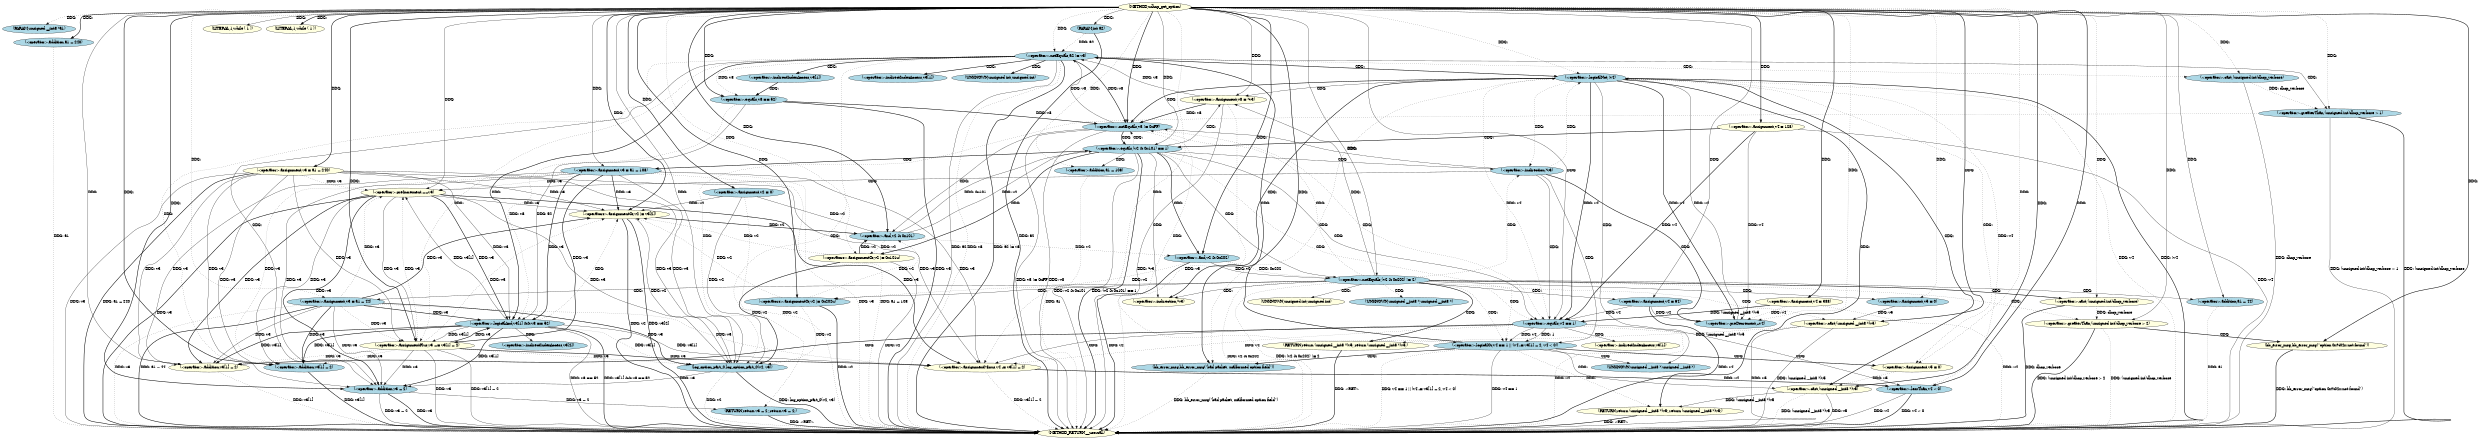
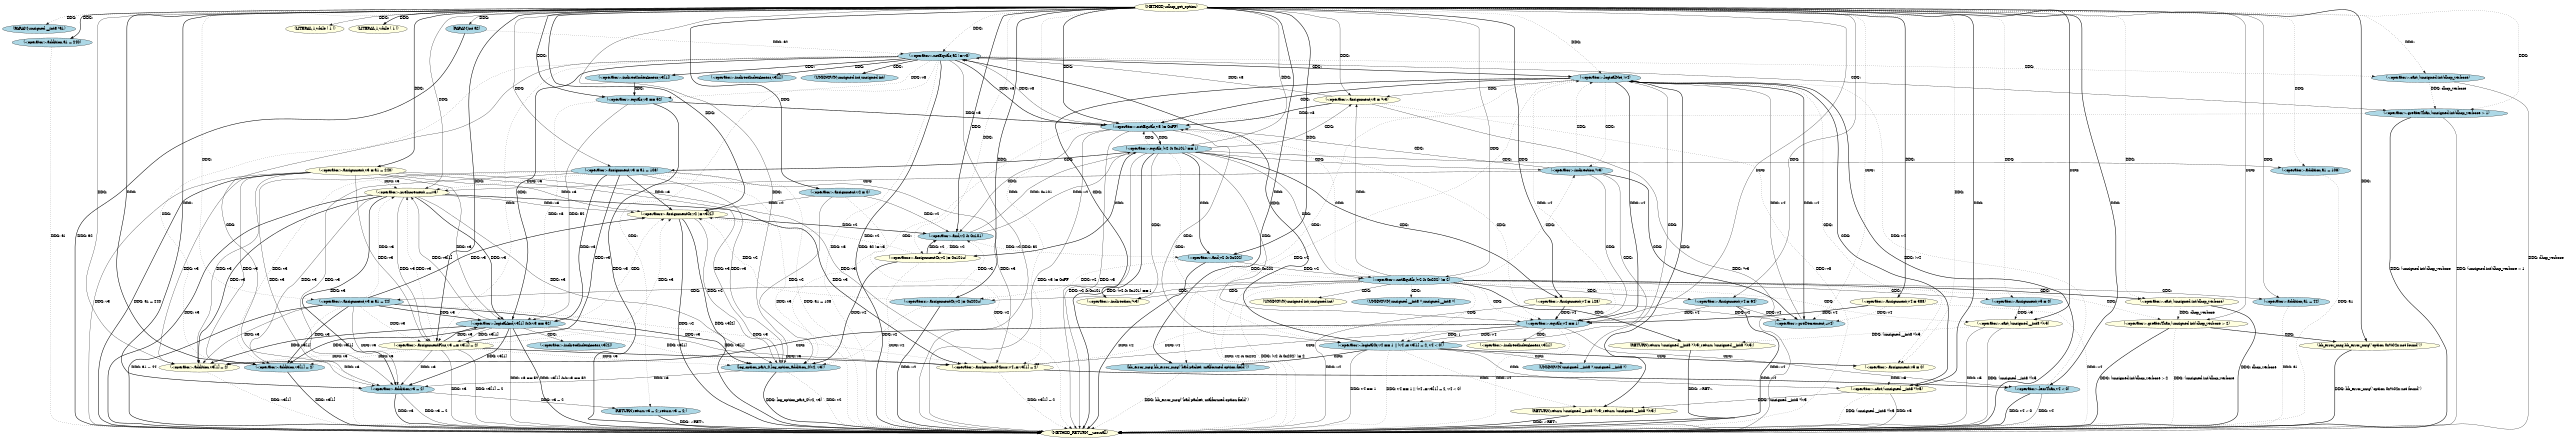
  digraph {
    node [fillcolor=lightblue style=filled]
    edge [style=solid]
    n1 [fillcolor=lightyellow label="(METHOD,udhcp_get_option)"]
    n2 [label="(PARAM,unsigned __int8 *a1)"]
    n3 [label="(PARAM,int a2)"]
    n4 [label="(<operator>.assignment,v2 = 0)"]
    n5 [fillcolor=lightyellow label="(<operator>.assignment,v3 = a1 + 240)"]
    n6 [label="(<operator>.addition,a1 + 240)"]
    n7 [fillcolor=lightyellow label="(<operator>.assignment,v4 = 388)"]
    n8 [fillcolor=lightyellow label="(LITERAL,1,while ( 1 ))"]
    n9 [fillcolor=lightyellow label="(LITERAL,1,while ( 1 ))"]
    n10 [fillcolor=lightyellow label="(<operator>.assignment,v8 = *v3)"]
    n11 [label="(<operator>.preDecrement,--v4)"]
    n12 [fillcolor=lightyellow label="(<operator>.preIncrement,++v3)"]
    n13 [label="(<operator>.logicalNot,!v4)"]
    n14 [label="(<operator>.notEquals,v8 != 0xFF)"]
    n15 [label="(<operator>.equals,(v2 & 0x101) == 1)"]
    n16 [label="(<operator>.and,v2 & 0x101)"]
    n17 [fillcolor=lightyellow label="(<operators>.assignmentOr,v2 |= 0x101u)"]
    n18 [fillcolor=lightyellow label="(<operator>.assignment,v4 = 128)"]
    n19 [label="(<operator>.assignment,v3 = a1 + 108)"]
    n20 [label="(<operator>.addition,a1 + 108)"]
    n21 [label="(<operator>.notEquals,(v2 & 0x202) != 2)"]
    n22 [label="(<operator>.and,v2 & 0x202)"]
    n23 [label="(<operator>.assignment,v5 = 0)"]
    n24 [fillcolor=lightyellow label="(<operator>.greaterThan,(unsigned int)dhcp_verbose > 2)"]
    n25 [fillcolor=lightyellow label="(<operator>.cast,(unsigned int)dhcp_verbose)"]
    n26 [fillcolor=lightyellow label="(bb_error_msg,bb_error_msg(\"option 0x%02x not found\"))"]
    n27 [fillcolor=lightyellow label="(<operator>.cast,(unsigned __int8 *)v5)"]
    n28 [label="(<operators>.assignmentOr,v2 |= 0x202u)"]
    n29 [label="(<operator>.assignment,v4 = 64)"]
    n30 [label="(<operator>.assignment,v3 = a1 + 44)"]
    n31 [label="(<operator>.addition,a1 + 44)"]
    n32 [label="(<operator>.equals,v4 == 1)"]
    n33 [fillcolor=lightyellow label="(<operator>.assignmentMinus,v4 -= v3[1] + 2)"]
    n34 [fillcolor=lightyellow label="(<operator>.addition,v3[1] + 2)"]
    n35 [label="(<operator>.lessThan,v4 < 0)"]
    n36 [fillcolor=lightyellow label="(<operator>.assignment,v5 = 0)"]
    n37 [label="(bb_error_msg,bb_error_msg(\"bad packet, malformed option field\"))"]
    n38 [fillcolor=lightyellow label="(<operator>.cast,(unsigned __int8 *)v5)"]
    n39 [label="(<operator>.notEquals,a2 != v8)"]
    n40 [label="(<operator>.equals,v8 == 52)"]
    n41 [fillcolor=lightyellow label="(<operators>.assignmentOr,v2 |= v3[2])"]
    n42 [fillcolor=lightyellow label="(<operator>.assignmentPlus,v3 += v3[1] + 2)"]
    n43 [label="(<operator>.addition,v3[1] + 2)"]
    n44 [label="(<operator>.greaterThan,(unsigned int)dhcp_verbose > 1)"]
    n45 [label="(<operator>.cast,(unsigned int)dhcp_verbose)"]
-   n46 [label="(log_option_part_0,log_option_part_0(v2, v3))"]
+   n46 [label="(log_option_part_0,log_option_addition_0(v2, v3))"]
    n47 [label="(<operator>.addition,v3 + 2)"]
    n48 [fillcolor=lightyellow label="(METHOD_RETURN,__usercall)"]
    n49 [label="(<operator>.logicalAnd,v3[1] && v8 == 52)"]
    n50 [fillcolor=lightyellow label="(RETURN,return (unsigned __int8 *)v5;,return (unsigned __int8 *)v5;)"]
    n51 [fillcolor=lightyellow label="(<operator>.indirection,*v3)"]
    n52 [label="(<operator>.indirection,*v3)"]
    n53 [label="(UNKNOWN,unsigned __int8 *,unsigned __int8 *)"]
    n54 [label="(<operator>.logicalOr,v4 == 1 || (v4 -= v3[1] + 2, v4 < 0))"]
    n55 [fillcolor=lightyellow label="(RETURN,return (unsigned __int8 *)v5;,return (unsigned __int8 *)v5;)"]
    n56 [fillcolor=lightyellow label="(UNKNOWN,unsigned int,unsigned int)"]
    n57 [label="(UNKNOWN,unsigned __int8 *,unsigned __int8 *)"]
    n58 [fillcolor=lightyellow label="(<operator>.indirectIndexAccess,v3[1])"]
    n59 [label="(RETURN,return v3 + 2;,return v3 + 2;)"]
    n60 [label="(<operator>.indirectIndexAccess,v3[1])"]
    n61 [label="(<operator>.indirectIndexAccess,v3[1])"]
    n62 [label="(UNKNOWN,unsigned int,unsigned int)"]
    n63 [label="(<operator>.indirectIndexAccess,v3[2])"]
    n1 -> n2 [label="DDG: " style=dotted]
    n1 -> n3 [label="DDG: "]
    n1 -> n4 [label="DDG: " style=bold]
    n1 -> n5 [label="DDG: " style=bold]
    n1 -> n6 [label="DDG: " style=bold]
    n1 -> n7 [label="DDG: " style=bold]
    n1 -> n8 [label="DDG: "]
    n1 -> n9 [label="DDG: " style=bold]
    n1 -> n10 [label="DDG: "]
    n1 -> n11 [label="DDG: " style=dotted]
    n1 -> n12 [label="DDG: "]
    n1 -> n13 [label="DDG: " style=dotted]
    n1 -> n14 [label="DDG: " style=bold]
    n1 -> n15 [label="DDG: "]
    n1 -> n16 [label="DDG: " style=bold]
    n1 -> n17 [label="DDG: " style=dotted]
    n1 -> n18 [label="DDG: " style=bold]
    n1 -> n19 [label="DDG: "]
    n1 -> n20 [label="DDG: " style=dotted]
    n1 -> n21 [label="DDG: "]
    n1 -> n22 [label="DDG: " style=bold]
    n1 -> n23 [label="DDG: " style=dotted]
    n1 -> n24 [label="DDG: "]
    n1 -> n25 [label="DDG: " style=dotted]
    n1 -> n26 [label="DDG: " style=bold]
    n1 -> n27 [label="DDG: " style=bold]
    n1 -> n28 [label="DDG: " style=bold]
    n1 -> n29 [label="DDG: "]
    n1 -> n30 [label="DDG: " style=dotted]
    n1 -> n31 [label="DDG: "]
    n1 -> n32 [label="DDG: "]
    n1 -> n33 [label="DDG: " style=dotted]
    n1 -> n34 [label="DDG: "]
    n1 -> n35 [label="DDG: " style=bold]
    n1 -> n36 [label="DDG: " style=dotted]
    n1 -> n37 [label="DDG: " style=bold]
    n1 -> n38 [label="DDG: " style=bold]
    n1 -> n39 [label="DDG: " style=dotted]
    n1 -> n40 [label="DDG: " style=bold]
    n1 -> n41 [label="DDG: " style=bold]
    n1 -> n42 [label="DDG: " style=bold]
    n1 -> n43 [label="DDG: " style=bold]
    n1 -> n44 [label="DDG: " style=dotted]
    n1 -> n45 [label="DDG: " style=dotted]
    n1 -> n46 [label="DDG: "]
    n1 -> n47 [label="DDG: " style=bold]
    n3 -> n39 [label="DDG: a2" style=dotted]
    n3 -> n48 [label="DDG: a2" style=bold]
    n4 -> n16 [label="DDG: v2"]
    n4 -> n41 [label="DDG: v2"]
    n4 -> n46 [label="DDG: v2"]
    n4 -> n48 [label="DDG: v2" style=dotted]
    n5 -> n12 [label="DDG: v3" style=dotted]
    n5 -> n33 [label="DDG: v3"]
    n5 -> n34 [label="DDG: v3"]
    n5 -> n41 [label="DDG: v3"]
    n5 -> n42 [label="DDG: v3"]
    n5 -> n43 [label="DDG: v3"]
    n5 -> n46 [label="DDG: v3"]
    n5 -> n47 [label="DDG: v3"]
    n5 -> n48 [label="DDG: v3"]
    n5 -> n48 [label="DDG: a1 + 240" style=bold]
    n5 -> n49 [label="DDG: v3"]
    n6 -> n48 [label="DDG: a1" style=dotted]
    n7 -> n11 [label="DDG: v4" style=dotted]
-   n7 -> n32 [label="DDG: (unsigned __int8 *)v5" style=bold]
+   n7 -> n32 [label="DDG: v4" style=bold]
    n7 -> n48 [label="DDG: v4" style=dotted]
    n10 -> n14 [label="DDG: v8" style=bold]
    n10 -> n39 [label="DDG: v8"]
    n10 -> n48 [label="DDG: *v3"]
    n10 -> n48 [label="DDG: v8" style=dotted]
    n11 -> n13 [label="DDG: v4"]
    n12 -> n33 [label="DDG: v3" style=bold]
    n12 -> n34 [label="DDG: v3" style=bold]
    n12 -> n41 [label="DDG: v3"]
    n12 -> n42 [label="DDG: v3"]
    n12 -> n43 [label="DDG: v3"]
    n12 -> n46 [label="DDG: v3"]
    n12 -> n47 [label="DDG: v3" style=bold]
    n12 -> n48 [label="DDG: v3" style=bold]
    n12 -> n49 [label="DDG: v3" style=bold]
    n13 -> n10 [label="CDG: "]
    n13 -> n11 [label="DDG: v4" style=bold]
    n13 -> n14 [label="CDG: " style=bold]
    n13 -> n32 [label="DDG: v4" style=bold]
    n13 -> n36 [label="CDG: " style=dotted]
    n13 -> n37 [label="CDG: " style=dotted]
    n13 -> n38 [label="CDG: " style=bold]
    n13 -> n48 [label="DDG: v4" style=dotted]
    n13 -> n48 [label="DDG: !v4" style=bold]
    n13 -> n50 [label="CDG: " style=bold]
    n13 -> n51 [label="CDG: " style=bold]
    n13 -> n52 [label="CDG: " style=dotted]
    n13 -> n53 [label="CDG: "]
    n14 -> n15 [label="CDG: " style=bold]
    n14 -> n16 [label="CDG: "]
    n14 -> n32 [label="CDG: " style=dotted]
    n14 -> n39 [label="DDG: v8"]
    n14 -> n48 [label="DDG: v8 != 0xFF"]
    n14 -> n48 [label="DDG: v8"]
-   n14 -> n54 [label="CDG: " style=dotted]
+   n14 -> n54 [label="CDG: "]
    n15 -> n10 [label="CDG: "]
    n15 -> n14 [label="CDG: " style=dotted]
    n15 -> n17 [label="CDG: " style=bold]
-   n18 -> n15 [label="CDG: " style=bold]
+   n15 -> n18 [label="CDG: " style=bold]
    n15 -> n19 [label="CDG: " style=bold]
    n15 -> n20 [label="CDG: "]
    n15 -> n21 [label="CDG: "]
    n15 -> n22 [label="CDG: " style=bold]
    n15 -> n32 [label="CDG: "]
    n15 -> n48 [label="DDG: v2 & 0x101"]
    n15 -> n48 [label="DDG: (v2 & 0x101) == 1" style=bold]
    n15 -> n51 [label="CDG: "]
    n15 -> n52 [label="CDG: "]
    n15 -> n54 [label="CDG: " style=dotted]
    n16 -> n15 [label="DDG: v2"]
    n16 -> n15 [label="DDG: 0x101"]
    n16 -> n17 [label="DDG: v2" style=dotted]
    n16 -> n22 [label="DDG: v2" style=dotted]
    n17 -> n16 [label="DDG: v2" style=bold]
    n17 -> n41 [label="DDG: v2" style=dotted]
    n17 -> n46 [label="DDG: v2" style=bold]
-   n17 -> n48 [label="DDG: v2"]
+   n17 -> n48 [label="DDG: v2" style=dotted]
    n18 -> n11 [label="DDG: v4"]
    n18 -> n32 [label="DDG: v4" style=bold]
    n18 -> n48 [label="DDG: v4"]
    n19 -> n12 [label="DDG: v3" style=dotted]
    n19 -> n33 [label="DDG: v3"]
    n19 -> n34 [label="DDG: v3"]
    n19 -> n41 [label="DDG: v3" style=bold]
    n19 -> n42 [label="DDG: v3" style=bold]
    n19 -> n43 [label="DDG: v3" style=dotted]
    n19 -> n46 [label="DDG: v3"]
    n19 -> n47 [label="DDG: v3"]
    n19 -> n48 [label="DDG: a1 + 108" style=dotted]
    n19 -> n48 [label="DDG: v3" style=dotted]
    n19 -> n49 [label="DDG: v3" style=bold]
    n20 -> n48 [label="DDG: a1" style=dotted]
    n21 -> n10 [label="DDG: "]
    n21 -> n14 [label="CDG: " style=dotted]
    n21 -> n23 [label="CDG: "]
    n21 -> n24 [label="CDG: " style=dotted]
    n21 -> n25 [label="CDG: " style=bold]
    n21 -> n27 [label="CDG: " style=dotted]
    n21 -> n28 [label="CDG: "]
    n21 -> n29 [label="CDG: "]
    n21 -> n30 [label="CDG: "]
    n21 -> n31 [label="CDG: "]
    n21 -> n32 [label="CDG: " style=dotted]
    n21 -> n48 [label="DDG: v2 & 0x202" style=dotted]
    n21 -> n48 [label="DDG: (v2 & 0x202) != 2" style=dotted]
    n21 -> n51 [label="CDG: "]
    n21 -> n52 [label="CDG: " style=dotted]
    n21 -> n54 [label="CDG: " style=dotted]
    n21 -> n55 [label="CDG: " style=bold]
    n21 -> n56 [label="CDG: "]
    n21 -> n57 [label="CDG: " style=dotted]
    n22 -> n21 [label="DDG: v2"]
    n22 -> n21 [label="DDG: 0x202" style=dotted]
    n22 -> n28 [label="DDG: v2" style=dotted]
    n22 -> n48 [label="DDG: v2" style=bold]
    n23 -> n27 [label="DDG: v5"]
    n24 -> n26 [label="CDG: " style=bold]
    n24 -> n48 [label="DDG: (unsigned int)dhcp_verbose > 2" style=bold]
    n24 -> n48 [label="DDG: (unsigned int)dhcp_verbose" style=dotted]
    n25 -> n24 [label="DDG: dhcp_verbose" style=dotted]
    n25 -> n48 [label="DDG: dhcp_verbose" style=bold]
    n26 -> n48 [label="DDG: bb_error_msg(\"option 0x%02x not found\")" style=bold]
    n27 -> n48 [label="DDG: (unsigned __int8 *)v5"]
    n27 -> n48 [label="DDG: v5"]
    n27 -> n55 [label="DDG: (unsigned __int8 *)v5" style=dotted]
    n28 -> n16 [label="DDG: v2" style=dotted]
    n28 -> n41 [label="DDG: v2" style=dotted]
    n28 -> n46 [label="DDG: v2" style=dotted]
    n28 -> n48 [label="DDG: v2" style=bold]
    n29 -> n11 [label="DDG: v4"]
    n29 -> n32 [label="DDG: v4"]
    n29 -> n48 [label="DDG: v4" style=bold]
    n30 -> n12 [label="DDG: v3" style=dotted]
    n30 -> n33 [label="DDG: v3" style=dotted]
    n30 -> n34 [label="DDG: v3"]
    n30 -> n41 [label="DDG: v3" style=bold]
    n30 -> n42 [label="DDG: v3" style=dotted]
    n30 -> n43 [label="DDG: v3" style=bold]
    n30 -> n46 [label="DDG: v3" style=bold]
    n30 -> n47 [label="DDG: v3"]
    n30 -> n48 [label="DDG: v3" style=dotted]
    n30 -> n48 [label="DDG: a1 + 44" style=bold]
    n30 -> n49 [label="DDG: v3" style=bold]
    n31 -> n48 [label="DDG: a1" style=dotted]
    n32 -> n13 [label="DDG: v4" style=dotted]
    n32 -> n33 [label="DDG: v4" style=dotted]
    n32 -> n33 [label="CDG: "]
    n32 -> n34 [label="CDG: " style=bold]
    n32 -> n35 [label="CDG: "]
    n32 -> n48 [label="DDG: v4" style=dotted]
    n32 -> n54 [label="DDG: v4"]
    n32 -> n54 [label="DDG: 1"]
    n32 -> n58 [label="CDG: "]
    n33 -> n35 [label="DDG: v4" style=bold]
    n33 -> n48 [label="DDG: v3[1] + 2" style=dotted]
    n34 -> n48 [label="DDG: v3[1]" style=dotted]
    n35 -> n13 [label="DDG: v4" style=dotted]
    n35 -> n48 [label="DDG: v4"]
    n35 -> n48 [label="DDG: v4 < 0" style=bold]
    n36 -> n38 [label="DDG: v5" style=dotted]
    n37 -> n48 [label="DDG: bb_error_msg(\"bad packet, malformed option field\")" style=dotted]
    n38 -> n48 [label="DDG: (unsigned __int8 *)v5" style=dotted]
    n38 -> n48 [label="DDG: v5"]
    n38 -> n50 [label="DDG: (unsigned __int8 *)v5"]
    n39 -> n13 [label="CDG: " style=bold]
    n39 -> n14 [label="DDG: v8" style=bold]
    n39 -> n40 [label="DDG: v8" style=dotted]
    n39 -> n42 [label="CDG: " style=dotted]
    n39 -> n43 [label="CDG: " style=dotted]
    n39 -> n44 [label="CDG: "]
    n39 -> n45 [label="CDG: " style=dotted]
    n39 -> n47 [label="CDG: "]
    n39 -> n48 [label="DDG: a2"]
    n39 -> n48 [label="DDG: v8" style=dotted]
    n39 -> n48 [label="DDG: a2 != v8" style=bold]
    n39 -> n49 [label="CDG: " style=bold]
    n39 -> n59 [label="CDG: " style=dotted]
    n39 -> n60 [label="CDG: " style=bold]
    n39 -> n61 [label="CDG: " style=bold]
    n39 -> n62 [label="CDG: " style=bold]
    n40 -> n14 [label="DDG: v8" style=bold]
    n40 -> n48 [label="DDG: v8" style=bold]
    n40 -> n49 [label="DDG: v8" style=dotted]
    n40 -> n49 [label="DDG: 52"]
    n41 -> n16 [label="DDG: v2" style=bold]
    n41 -> n46 [label="DDG: v2"]
    n41 -> n48 [label="DDG: v3[2]" style=bold]
    n41 -> n48 [label="DDG: v2" style=bold]
    n42 -> n12 [label="DDG: v3" style=dotted]
    n42 -> n33 [label="DDG: v3" style=bold]
    n42 -> n34 [label="DDG: v3" style=dotted]
    n42 -> n41 [label="DDG: v3" style=dotted]
    n42 -> n43 [label="DDG: v3" style=dotted]
    n42 -> n46 [label="DDG: v3" style=dotted]
    n42 -> n47 [label="DDG: v3"]
    n42 -> n48 [label="DDG: v3"]
    n42 -> n48 [label="DDG: v3[1] + 2"]
    n42 -> n49 [label="DDG: v3" style=bold]
    n43 -> n48 [label="DDG: v3[1]" style=bold]
    n44 -> n46 [label="CDG: " style=dotted]
    n44 -> n48 [label="DDG: (unsigned int)dhcp_verbose > 1"]
    n44 -> n48 [label="DDG: (unsigned int)dhcp_verbose" style=bold]
    n45 -> n44 [label="DDG: dhcp_verbose" style=dotted]
    n45 -> n48 [label="DDG: dhcp_verbose"]
    n46 -> n47 [label="DDG: v3"]
    n46 -> n48 [label="DDG: v2" style=dotted]
    n46 -> n48 [label="DDG: log_option_part_0(v2, v3)" style=bold]
    n47 -> n48 [label="DDG: v3 + 2"]
    n47 -> n48 [label="DDG: v3" style=bold]
    n47 -> n59 [label="DDG: v3 + 2"]
    n49 -> n12 [label="DDG: v3[1]"]
    n49 -> n33 [label="DDG: v3[1]"]
    n49 -> n34 [label="DDG: v3[1]" style=bold]
    n49 -> n41 [label="CDG: " style=dotted]
    n49 -> n42 [label="DDG: v3[1]"]
    n49 -> n43 [label="DDG: v3[1]" style=bold]
    n49 -> n46 [label="DDG: v3[1]" style=dotted]
    n49 -> n47 [label="DDG: v3[1]" style=bold]
    n49 -> n48 [label="DDG: v8 == 52"]
    n49 -> n48 [label="DDG: v3[1] && v8 == 52" style=bold]
    n49 -> n63 [label="CDG: "]
    n50 -> n48 [label="DDG: <RET>" style=bold]
    n52 -> n11 [label="CDG: " style=bold]
    n52 -> n12 [label="CDG: "]
    n52 -> n13 [label="CDG: " style=dotted]
    n52 -> n14 [label="CDG: "]
    n52 -> n32 [label="CDG: "]
    n52 -> n54 [label="CDG: "]
    n54 -> n36 [label="CDG: " style=bold]
    n54 -> n37 [label="CDG: " style=bold]
    n54 -> n38 [label="CDG: "]
    n54 -> n39 [label="CDG: " style=bold]
    n54 -> n48 [label="DDG: v4 == 1"]
    n54 -> n48 [label="DDG: v4 == 1 || (v4 -= v3[1] + 2, v4 < 0)" style=dotted]
    n54 -> n50 [label="CDG: " style=dotted]
    n54 -> n53 [label="CDG: "]
    n55 -> n48 [label="DDG: <RET>" style=bold]
    n59 -> n48 [label="DDG: <RET>" style=bold]
    n60 -> n40 [label="CDG: " style=bold]
  }
